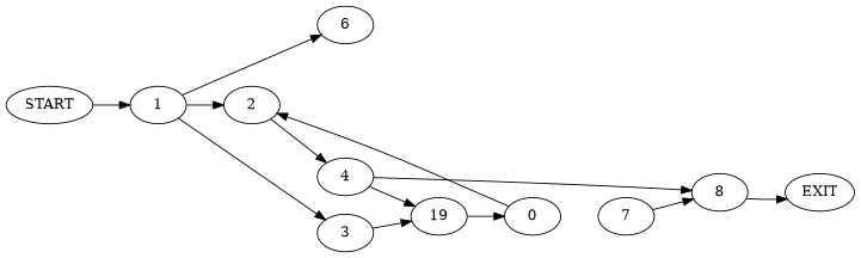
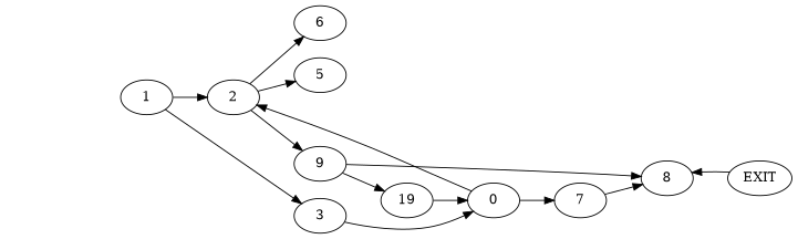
  digraph {
    rankdir=LR
-   n1 [label=START]
    1
    2
    3
    n5 [label=EXIT]
+   5
    6
-   9 [label=4]
+   9
    n9 [label=0]
    7
    8
    n12 [label=19]
-   n1 -> 1
    1 -> 2
    1 -> 3
-   1 -> 6
+   2 -> 5
+   2 -> 6
    2 -> 9
-   3 -> n12
+   3 -> n9
    9 -> 8
    9 -> n12
    n9 -> 2
+   n9 -> 7
    7 -> 8
-   8 -> n5
+   n5 -> 8
    n12 -> n9
  }
